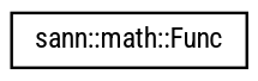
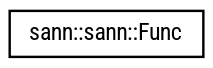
  digraph {
    rankdir=LR
    fontname="Roboto Condensed"
-   n1 [color=black fillcolor=white fontname="Roboto Condensed" fontsize=10 height=0.2 label="sann::math::Func" shape=record style=filled width=0.4]
+   n1 [color=black fillcolor=white fontname="Roboto Condensed" fontsize=10 height=0.2 label="sann::sann::Func" shape=record style=filled width=0.4]
  }
